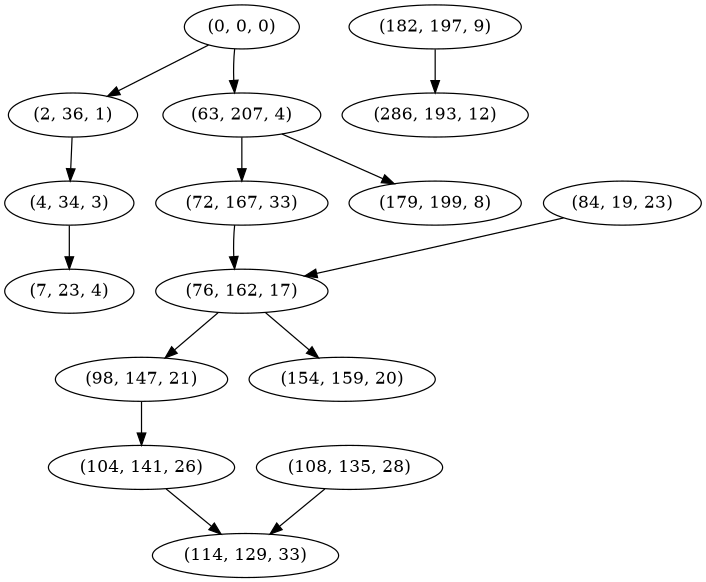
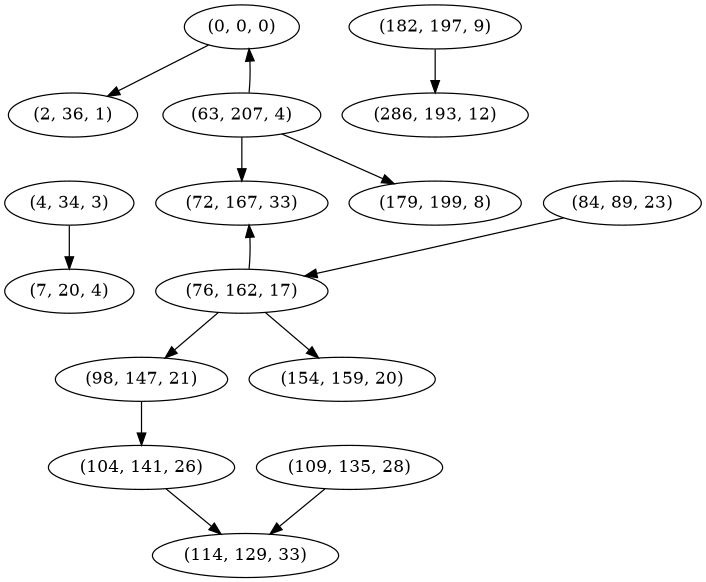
  digraph {
    "(0, 0, 0)"
    "(2, 36, 1)"
    "(63, 207, 4)"
    n4 [label="(4, 34, 3)"]
    n5 [label="(72, 167, 33)"]
    "(179, 199, 8)"
-   "(7, 23, 4)"
+   "(7, 23, 4)" [label="(7, 20, 4)"]
    "(76, 162, 17)"
    "(98, 147, 21)"
    "(154, 159, 20)"
-   "(84, 89, 23)" [label="(84, 19, 23)"]
+   "(84, 89, 23)"
    "(104, 141, 26)"
    "(114, 129, 33)"
-   "(108, 135, 28)"
+   "(108, 135, 28)" [label="(109, 135, 28)"]
    n15 [label="(286, 193, 12)"]
    "(182, 197, 9)"
    "(0, 0, 0)" -> "(2, 36, 1)"
-   "(0, 0, 0)" -> "(63, 207, 4)"
-   "(2, 36, 1)" -> n4
+   "(63, 207, 4)" -> "(0, 0, 0)"
    "(63, 207, 4)" -> n5
    "(63, 207, 4)" -> "(179, 199, 8)"
    n4 -> "(7, 23, 4)"
-   n5 -> "(76, 162, 17)"
+   "(76, 162, 17)" -> n5
    "(76, 162, 17)" -> "(98, 147, 21)"
    "(76, 162, 17)" -> "(154, 159, 20)"
    "(98, 147, 21)" -> "(104, 141, 26)"
    "(84, 89, 23)" -> "(76, 162, 17)"
    "(104, 141, 26)" -> "(114, 129, 33)"
    "(108, 135, 28)" -> "(114, 129, 33)"
    "(182, 197, 9)" -> n15
  }
